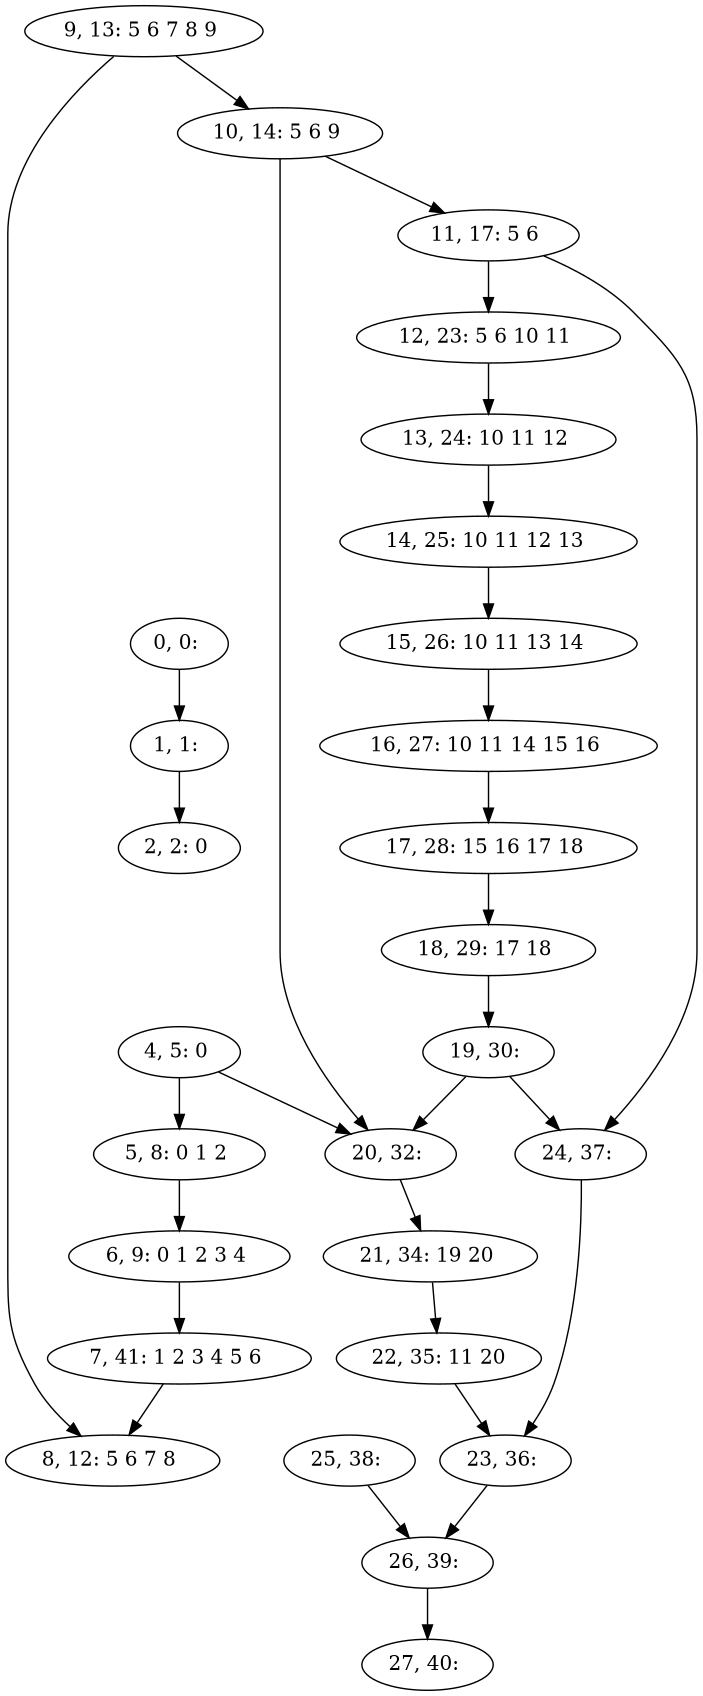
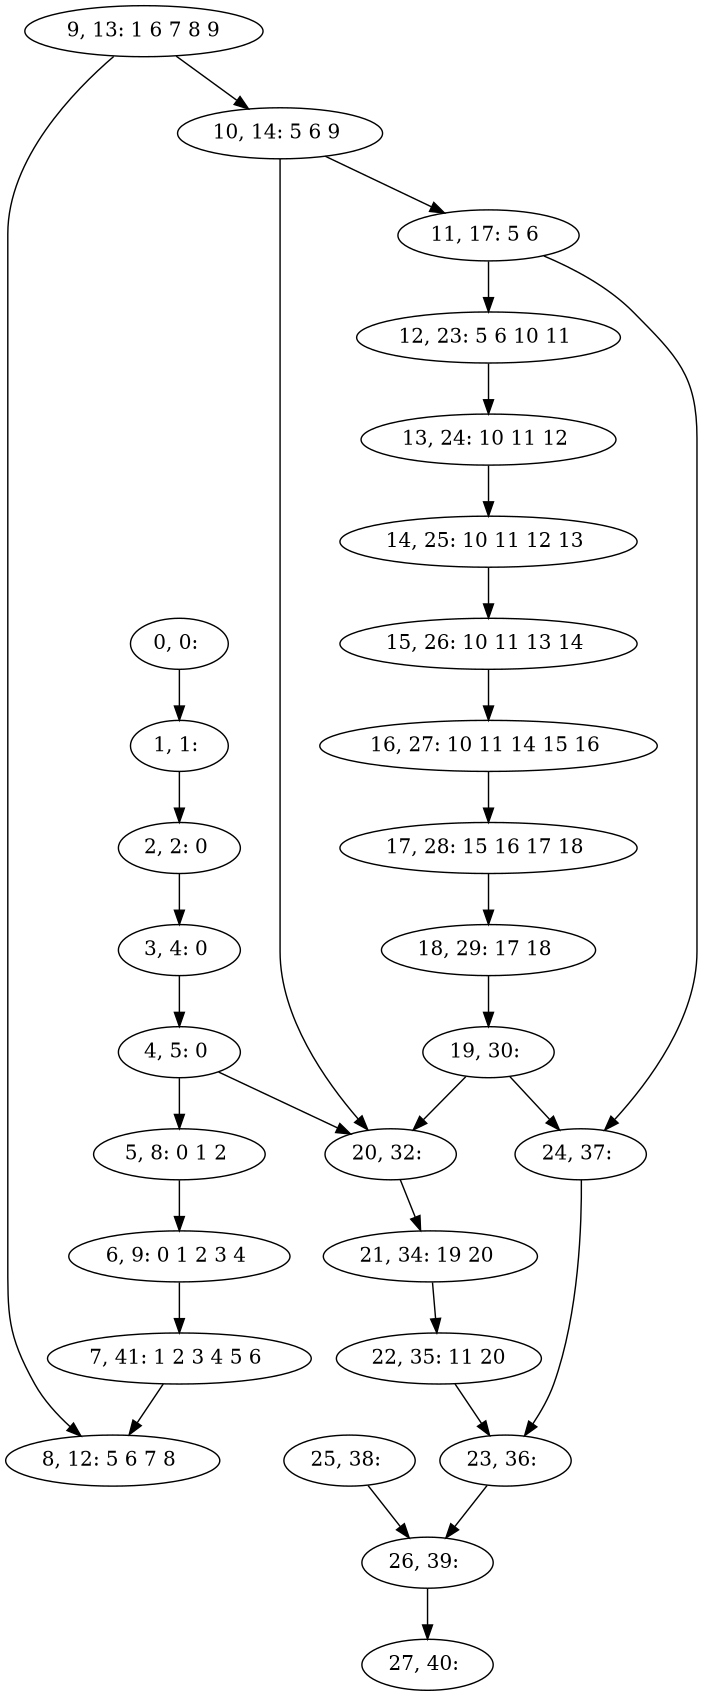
  digraph {
    n1 [label="0, 0: "]
    n2 [label="1, 1: "]
    n3 [label="2, 2: 0 "]
+   n4 [label="3, 4: 0 "]
    n5 [label="4, 5: 0 "]
    n6 [label="5, 8: 0 1 2 "]
    n7 [label="20, 32: "]
    n8 [label="6, 9: 0 1 2 3 4 "]
    n9 [label="21, 34: 19 20 "]
    n10 [label="7, 41: 1 2 3 4 5 6 "]
    n11 [label="8, 12: 5 6 7 8 "]
-   n12 [label="9, 13: 5 6 7 8 9 "]
+   n12 [label="9, 13: 1 6 7 8 9"]
    n13 [label="10, 14: 5 6 9 "]
    n14 [label="11, 17: 5 6 "]
    n15 [label="12, 23: 5 6 10 11 "]
    n16 [label="24, 37: "]
    n17 [label="13, 24: 10 11 12 "]
    n18 [label="23, 36: "]
    n19 [label="14, 25: 10 11 12 13 "]
    n20 [label="15, 26: 10 11 13 14 "]
    n21 [label="16, 27: 10 11 14 15 16 "]
    n22 [label="17, 28: 15 16 17 18 "]
    n23 [label="18, 29: 17 18 "]
    n24 [label="19, 30: "]
    n25 [label="22, 35: 11 20"]
    n26 [label="26, 39: "]
    n27 [label="27, 40: "]
    n28 [label="25, 38: "]
    n1 -> n2
    n2 -> n3
+   n3 -> n4
+   n4 -> n5
    n5 -> n6
    n5 -> n7
    n6 -> n8
    n7 -> n9
    n8 -> n10
    n9 -> n25
    n10 -> n11
    n12 -> n11
    n12 -> n13
    n13 -> n7
    n13 -> n14
    n14 -> n15
    n14 -> n16
    n15 -> n17
    n16 -> n18
    n17 -> n19
    n18 -> n26
    n19 -> n20
    n20 -> n21
    n21 -> n22
    n22 -> n23
    n23 -> n24
    n24 -> n7
    n24 -> n16
    n25 -> n18
    n26 -> n27
    n28 -> n26
  }
